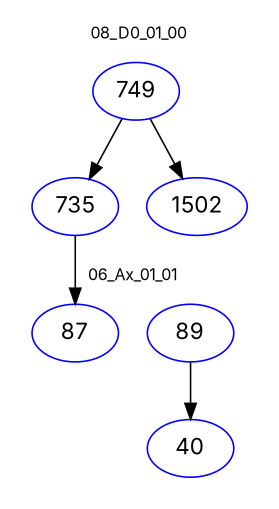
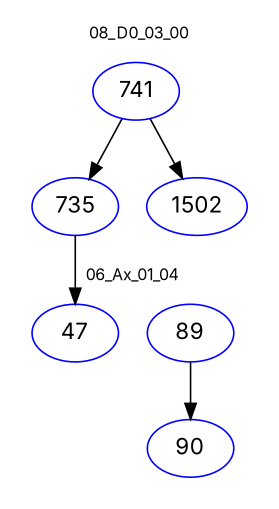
  digraph {
    fontname=Inter
    node [color=blue fontname=Inter]
    edge [color=black fontname=Inter]
    n1 [label=89]
-   n2 [label=87]
-   n3 [label=40]
-   n4 [label=749]
+   n2 [label=47]
+   n3 [label=90]
+   n4 [label=741]
    n5 [label=735]
    n6 [label=1502]
    subgraph cluster_1 {
      color=white
      fontsize=10
-     label="06_Ax_01_01"
+     label="06_Ax_01_04"
      n1
      n2
      n3
    }
    subgraph cluster_2 {
      color=white
      fontsize=10
-     label="08_D0_01_00"
+     label="08_D0_03_00"
      n4
      n5
      n6
    }
    n1 -> n3
    n4 -> n5
    n4 -> n6
    n5 -> n2
  }
